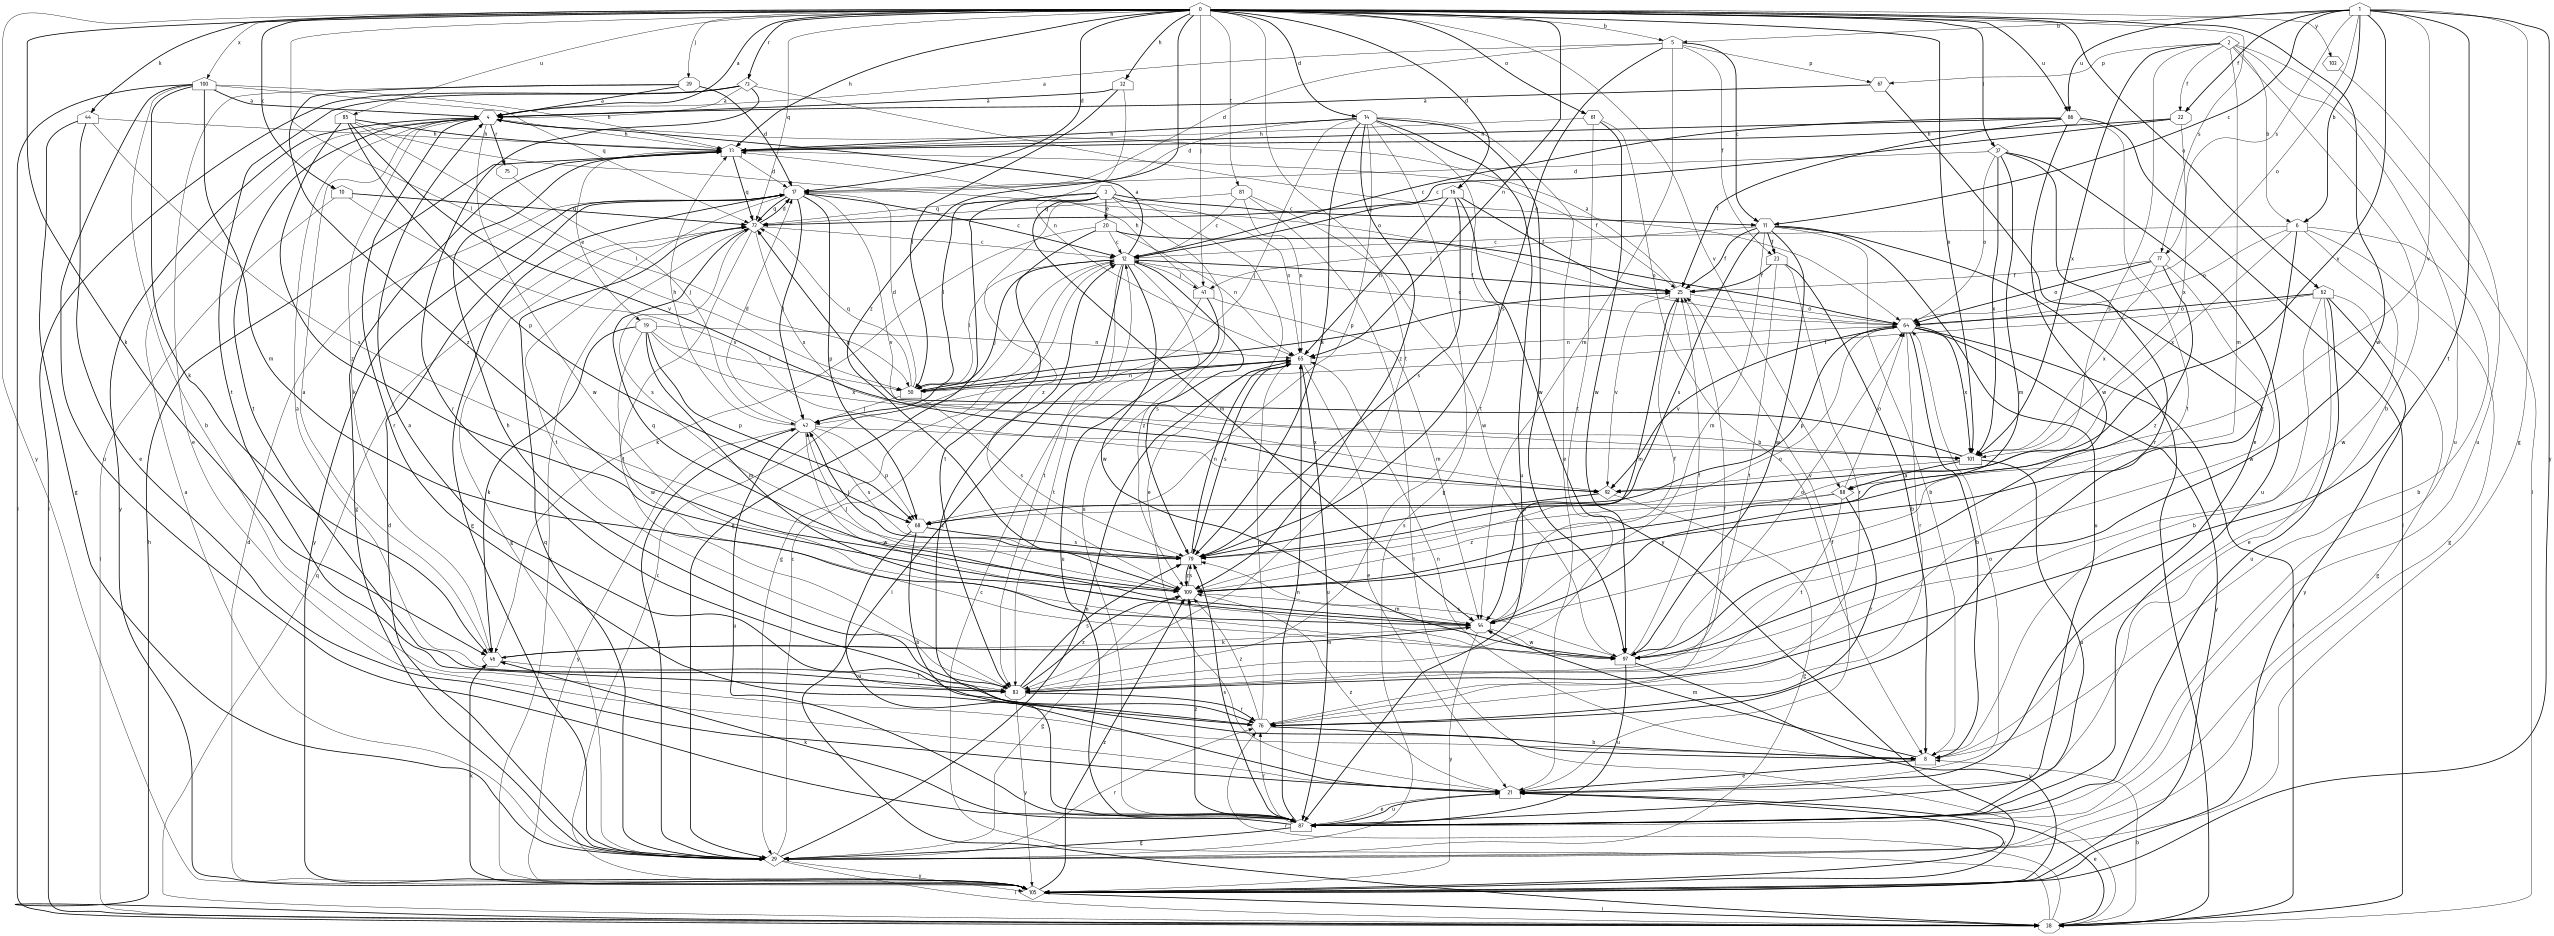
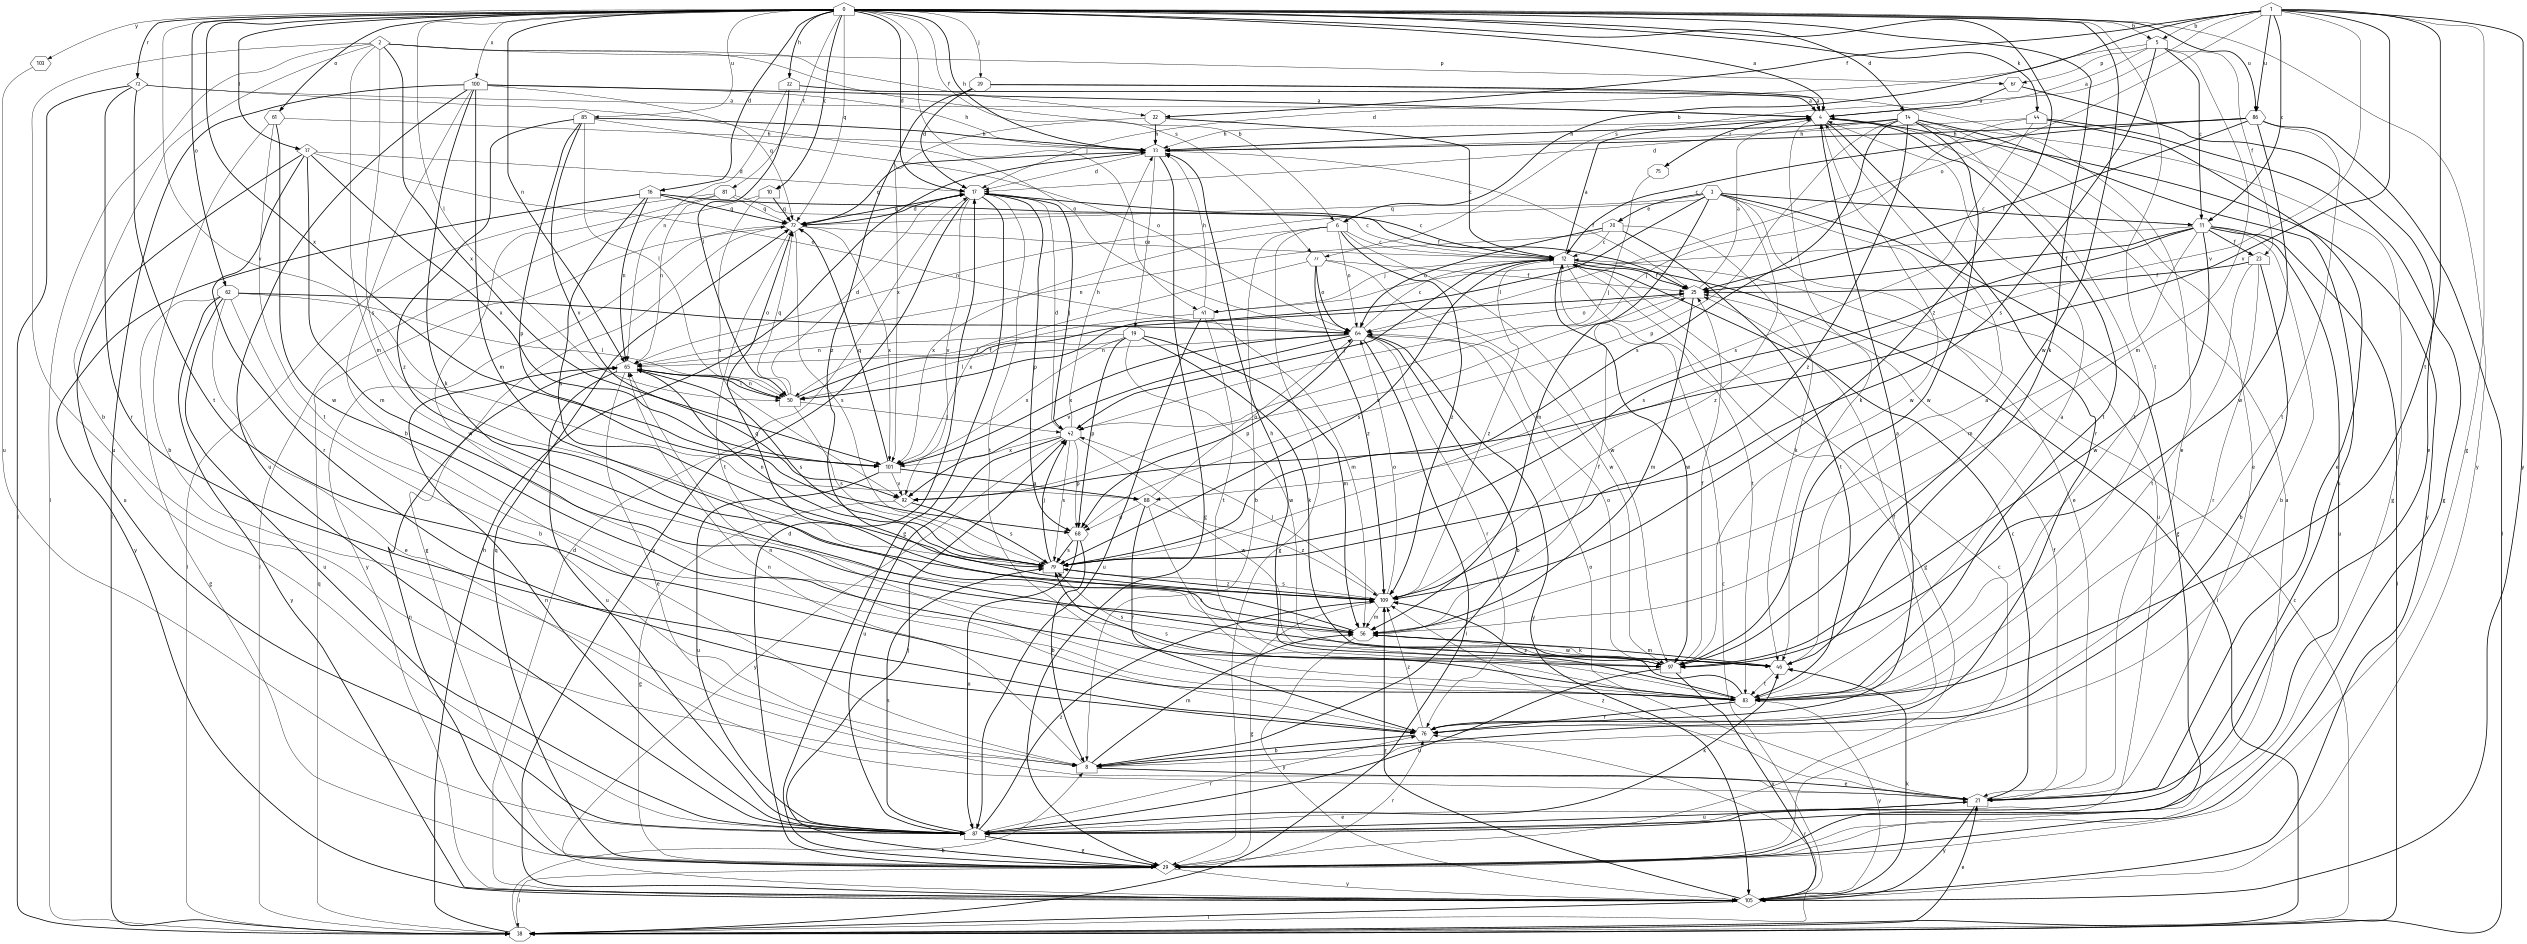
  strict digraph {
    fontname="Fira Sans"
    node [fontname="Fira Sans" shape=house]
    edge [fontname="Fira Sans" style=solid]
    4 [shape=hexagon]
    0
    5
    10
    14 [shape=octagon]
    16
    17 [shape=octagon]
    32
    33
    37 [shape=diamond]
    39 [shape=octagon]
    41
    44
    46 [shape=hexagon]
    50
    n16 [label=65]
    61 [shape=hexagon]
-   62
+   62 [shape=octagon]
    72 [shape=diamond]
    73 [shape=diamond]
    77 [shape=hexagon]
    81 [shape=octagon]
    83 [shape=octagon]
    85
    86 [shape=hexagon]
    88 [shape=diamond]
    97
    100
    101
    103 [shape=hexagon]
    105 [shape=diamond]
    109 [shape=hexagon]
    75 [shape=octagon]
    76 [shape=hexagon]
    11 [shape=hexagon]
    56 [shape=octagon]
    67 [shape=hexagon]
    79
    23
    92 [shape=diamond]
    38 [shape=octagon]
    29 [shape=diamond]
    87
    21
    42 [shape=octagon]
    68 [shape=hexagon]
    25
    12
    19 [shape=octagon]
    64 [shape=hexagon]
    8
    1
    6
    22 [shape=octagon]
    2 [shape=diamond]
    3 [shape=hexagon]
    20
    4 -> 33 [label=h]
    4 -> 46 [label=k]
    4 -> 83 [label=t style=bold]
    4 -> 97 [label=w]
    4 -> 105 [label=y style=bold]
    4 -> 75 [label=r style=bold]
    4 -> 76 [label=r style=bold]
    0 -> 4 [label=a style=bold]
    0 -> 5 [label=b]
    0 -> 10 [label=c style=bold]
    0 -> 14 [label=d style=bold]
    0 -> 16 [label=d style=bold]
    0 -> 17 [label=d style=bold]
    0 -> 32 [label=h style=bold]
    0 -> 33 [label=h style=bold]
    0 -> 37 [label=i style=bold]
    0 -> 39 [label=j]
    0 -> 41 [label=j]
    0 -> 44 [label=k style=bold]
    0 -> 46 [label=k style=bold]
    0 -> 50 [label=l]
    0 -> n16 [label=n style=bold]
    0 -> 61 [label=o style=bold]
    0 -> 62 [label=o style=bold]
    0 -> 72 [label=q]
    0 -> 73 [label=r style=bold]
    0 -> 77 [label=s]
    0 -> 81 [label=t]
    0 -> 83 [label=t]
    0 -> 85 [label=u]
    0 -> 86 [label=u style=bold]
    0 -> 88 [label=v]
    0 -> 97 [label=w style=bold]
    0 -> 100 [label=x]
    0 -> 101 [label=x style=bold]
    0 -> 103 [label=y]
    0 -> 105 [label=y]
    0 -> 109 [label=z style=bold]
    5 -> 4 [label=a]
    5 -> 17 [label=d]
    5 -> 11 [label=c style=bold]
    5 -> 56 [label=m]
    5 -> 67 [label=p]
    5 -> 79 [label=s style=bold]
    5 -> 23 [label=f]
    10 -> 72 [label=q style=bold]
    10 -> 92 [label=v]
    10 -> 38 [label=i]
    14 -> 17 [label=d]
    14 -> 33 [label=h style=bold]
    14 -> 83 [label=t]
    14 -> 97 [label=w style=bold]
    14 -> 109 [label=z style=bold]
    14 -> 79 [label=s style=bold]
    14 -> 29 [label=g]
    14 -> 87 [label=u style=bold]
    14 -> 21 [label=e]
-   14 -> 42 [label=j]
+   44 -> 42 [label=j]
    14 -> 68 [label=p]
    16 -> n16 [label=n style=bold]
    16 -> 72 [label=q style=bold]
    16 -> 105 [label=y style=bold]
    16 -> 79 [label=s style=bold]
    16 -> 25 [label=f style=bold]
    17 -> 72 [label=q style=bold]
    17 -> 83 [label=t]
    17 -> 105 [label=y style=bold]
    17 -> 92 [label=v]
    17 -> 29 [label=g style=bold]
    17 -> 42 [label=j style=bold]
    17 -> 68 [label=p style=bold]
    17 -> 12 [label=c style=bold]
    32 -> 4 [label=a style=bold]
    32 -> 50 [label=l style=bold]
    32 -> n16 [label=n]
    33 -> 17 [label=d]
    33 -> 72 [label=q style=bold]
    33 -> 29 [label=g style=bold]
    33 -> 25 [label=f]
    33 -> 19 [label=e]
    37 -> 17 [label=d]
    37 -> 101 [label=x style=bold]
    37 -> 76 [label=r style=bold]
    37 -> 56 [label=m style=bold]
    37 -> 87 [label=u style=bold]
    37 -> 64 [label=o]
    39 -> 4 [label=a style=bold]
    39 -> 17 [label=d style=bold]
    39 -> 109 [label=z style=bold]
    39 -> 21 [label=e]
    41 -> 33 [label=h]
-   12 -> 50 [label=l]
+   41 -> 50 [label=l]
    41 -> 83 [label=t]
    41 -> 56 [label=m]
    41 -> 87 [label=u style=bold]
    44 -> 33 [label=h]
    44 -> 79 [label=s]
    44 -> 29 [label=g style=bold]
    44 -> 21 [label=e style=bold]
    46 -> 4 [label=a]
    46 -> 83 [label=t]
    46 -> 56 [label=m style=bold]
    50 -> 17 [label=d]
    50 -> n16 [label=n style=bold]
    50 -> 72 [label=q]
    50 -> 79 [label=s]
    50 -> 42 [label=j]
    50 -> 25 [label=f style=bold]
    n16 -> 50 [label=l style=bold]
    n16 -> 79 [label=s style=bold]
    n16 -> 87 [label=u style=bold]
    n16 -> 21 [label=e]
    61 -> 33 [label=h]
    61 -> 83 [label=t]
    61 -> 97 [label=w style=bold]
    61 -> 8 [label=b]
    62 -> 50 [label=l]
    62 -> 105 [label=y style=bold]
    62 -> 29 [label=g]
    62 -> 87 [label=u style=bold]
    62 -> 21 [label=e]
    62 -> 64 [label=o style=bold]
    62 -> 8 [label=b]
    72 -> 17 [label=d style=bold]
    72 -> 83 [label=t]
    72 -> 101 [label=x]
    72 -> 105 [label=y]
    72 -> 79 [label=s]
    72 -> 29 [label=g]
    72 -> 12 [label=c]
    73 -> 4 [label=a]
    73 -> 83 [label=t style=bold]
    73 -> 76 [label=r style=bold]
    73 -> 38 [label=i style=bold]
    73 -> 64 [label=o]
    77 -> 97 [label=w]
    77 -> 101 [label=x]
    77 -> 109 [label=z style=bold]
    77 -> 25 [label=f]
    77 -> 64 [label=o style=bold]
    81 -> n16 [label=n]
    81 -> 72 [label=q]
    81 -> 97 [label=w]
    81 -> 38 [label=i]
    81 -> 12 [label=c]
    83 -> 4 [label=a]
    83 -> 33 [label=h style=bold]
    83 -> 105 [label=y]
    83 -> 109 [label=z style=bold]
    83 -> 76 [label=r style=bold]
    83 -> 79 [label=s style=bold]
    85 -> 33 [label=h style=bold]
    85 -> 50 [label=l]
    85 -> 109 [label=z style=bold]
    85 -> 92 [label=v style=bold]
    85 -> 68 [label=p style=bold]
    85 -> 64 [label=o]
    86 -> 33 [label=h style=bold]
    86 -> 83 [label=t]
    86 -> 97 [label=w style=bold]
    86 -> 38 [label=i style=bold]
    86 -> 25 [label=f style=bold]
    86 -> 12 [label=c style=bold]
    88 -> 83 [label=t]
    88 -> 109 [label=z]
    88 -> 76 [label=r style=bold]
    88 -> 68 [label=p]
    88 -> 64 [label=o]
    97 -> 105 [label=y style=bold]
    97 -> 79 [label=s]
    97 -> 87 [label=u style=bold]
    97 -> 25 [label=f]
    97 -> 64 [label=o]
    100 -> 4 [label=a style=bold]
    100 -> 33 [label=h]
    100 -> 46 [label=k style=bold]
    100 -> 72 [label=q]
    100 -> 56 [label=m style=bold]
    100 -> 38 [label=i style=bold]
    100 -> 87 [label=u style=bold]
    100 -> 8 [label=b]
    101 -> 72 [label=q style=bold]
    101 -> 88 [label=a style=bold]
    101 -> 92 [label=v]
    101 -> 87 [label=u style=bold]
    103 -> 87 [label=u]
    105 -> 17 [label=d]
    105 -> 46 [label=k style=bold]
    105 -> 109 [label=z style=bold]
    105 -> 38 [label=i style=bold]
    105 -> 12 [label=c]
    109 -> 56 [label=m]
    109 -> 79 [label=s]
    109 -> 29 [label=g]
    109 -> 42 [label=j]
    109 -> 64 [label=o]
    75 -> 42 [label=j]
    76 -> 4 [label=a style=bold]
    76 -> n16 [label=n]
    76 -> 109 [label=z]
    76 -> 25 [label=f]
    76 -> 8 [label=b style=bold]
    11 -> 41 [label=j]
    11 -> 97 [label=w style=bold]
    11 -> 56 [label=m]
    11 -> 79 [label=s style=bold]
    11 -> 23 [label=f style=bold]
    11 -> 38 [label=i style=bold]
    11 -> 87 [label=u style=bold]
    11 -> 25 [label=f style=bold]
    11 -> 8 [label=b]
    56 -> 46 [label=k]
    56 -> 72 [label=q style=bold]
    56 -> 97 [label=w]
    56 -> 105 [label=y]
    56 -> 25 [label=f]
    67 -> 4 [label=a style=bold]
    67 -> 21 [label=e style=bold]
    79 -> n16 [label=n style=bold]
    79 -> 109 [label=z style=bold]
    79 -> 42 [label=j style=bold]
    23 -> 83 [label=t]
    23 -> 76 [label=r]
    23 -> 25 [label=f style=bold]
    23 -> 8 [label=b style=bold]
    92 -> 79 [label=s style=bold]
    92 -> 29 [label=g]
    38 -> 33 [label=h style=bold]
    38 -> 72 [label=q]
    38 -> 76 [label=r]
    38 -> 21 [label=e style=bold]
    38 -> 12 [label=c]
    38 -> 8 [label=b]
    29 -> 4 [label=a]
    29 -> 17 [label=d style=bold]
    29 -> n16 [label=n style=bold]
    29 -> 72 [label=q style=bold]
    29 -> 105 [label=y]
    29 -> 76 [label=r]
    29 -> 38 [label=i]
    29 -> 42 [label=j style=bold]
    29 -> 12 [label=c]
    87 -> 46 [label=k style=bold]
    87 -> n16 [label=n style=bold]
    87 -> 109 [label=z style=bold]
    87 -> 76 [label=r]
    87 -> 79 [label=s style=bold]
    87 -> 29 [label=g style=bold]
    87 -> 21 [label=e]
    21 -> 105 [label=y style=bold]
    21 -> 109 [label=z]
    21 -> 87 [label=u style=bold]
    21 -> 25 [label=f]
    21 -> 12 [label=c style=bold]
    21 -> 64 [label=o]
    42 -> 17 [label=d]
    42 -> 33 [label=h]
    42 -> 97 [label=w]
    42 -> 101 [label=x]
    42 -> 105 [label=y]
    42 -> 79 [label=s]
    42 -> 87 [label=u style=bold]
    42 -> 68 [label=p]
    68 -> 79 [label=s style=bold]
    68 -> 87 [label=u style=bold]
    68 -> 8 [label=b style=bold]
    25 -> 4 [label=a]
    25 -> 56 [label=m style=bold]
    25 -> 92 [label=v]
    25 -> 64 [label=o]
    12 -> 4 [label=a style=bold]
    12 -> 41 [label=j]
    12 -> 83 [label=t]
    12 -> 97 [label=w style=bold]
    12 -> 109 [label=z]
    12 -> 79 [label=s style=bold]
    12 -> 38 [label=i style=bold]
    12 -> 29 [label=g]
    12 -> 42 [label=j style=bold]
    12 -> 25 [label=f style=bold]
    19 -> 46 [label=k style=bold]
    19 -> 50 [label=l]
    19 -> n16 [label=n]
    19 -> 97 [label=w]
    19 -> 101 [label=x]
    19 -> 56 [label=m style=bold]
    19 -> 68 [label=p style=bold]
    64 -> n16 [label=n]
    64 -> 101 [label=x style=bold]
    64 -> 105 [label=y style=bold]
    64 -> 76 [label=r]
    64 -> 92 [label=v style=bold]
    64 -> 38 [label=i style=bold]
    64 -> 68 [label=p style=bold]
    64 -> 12 [label=c]
    64 -> 8 [label=b style=bold]
    8 -> n16 [label=n]
    8 -> 56 [label=m style=bold]
    8 -> 21 [label=e style=bold]
    1 -> 5 [label=b]
    1 -> 77 [label=s]
    1 -> 83 [label=t style=bold]
    1 -> 86 [label=u style=bold]
    1 -> 88 [label=v]
    1 -> 105 [label=y style=bold]
    1 -> 11 [label=c style=bold]
    1 -> 92 [label=v style=bold]
    1 -> 29 [label=g]
    1 -> 64 [label=o]
    1 -> 6 [label=b style=bold]
    1 -> 22 [label=f style=bold]
    6 -> 97 [label=w]
    6 -> 101 [label=x]
    6 -> 109 [label=z style=bold]
    6 -> 29 [label=g]
    6 -> 12 [label=c]
    6 -> 64 [label=o]
    6 -> 8 [label=b]
    22 -> 33 [label=h style=bold]
    22 -> 101 [label=x]
    22 -> 12 [label=c style=bold]
    2 -> 101 [label=x style=bold]
    2 -> 56 [label=m]
    2 -> 67 [label=p]
    2 -> 79 [label=s]
    2 -> 38 [label=i]
    2 -> 87 [label=u]
    2 -> 8 [label=b]
    2 -> 6 [label=b]
    2 -> 22 [label=f]
    3 -> 50 [label=l style=bold]
    3 -> n16 [label=n]
    3 -> 72 [label=q]
    3 -> 109 [label=z]
    3 -> 11 [label=c style=bold]
    3 -> 56 [label=m style=bold]
    3 -> 29 [label=g style=bold]
    3 -> 87 [label=u]
    3 -> 21 [label=e]
    3 -> 20 [label=e style=bold]
    20 -> 46 [label=k]
    20 -> n16 [label=n]
    20 -> 83 [label=t style=bold]
    20 -> 12 [label=c]
    20 -> 64 [label=o style=bold]
  }
